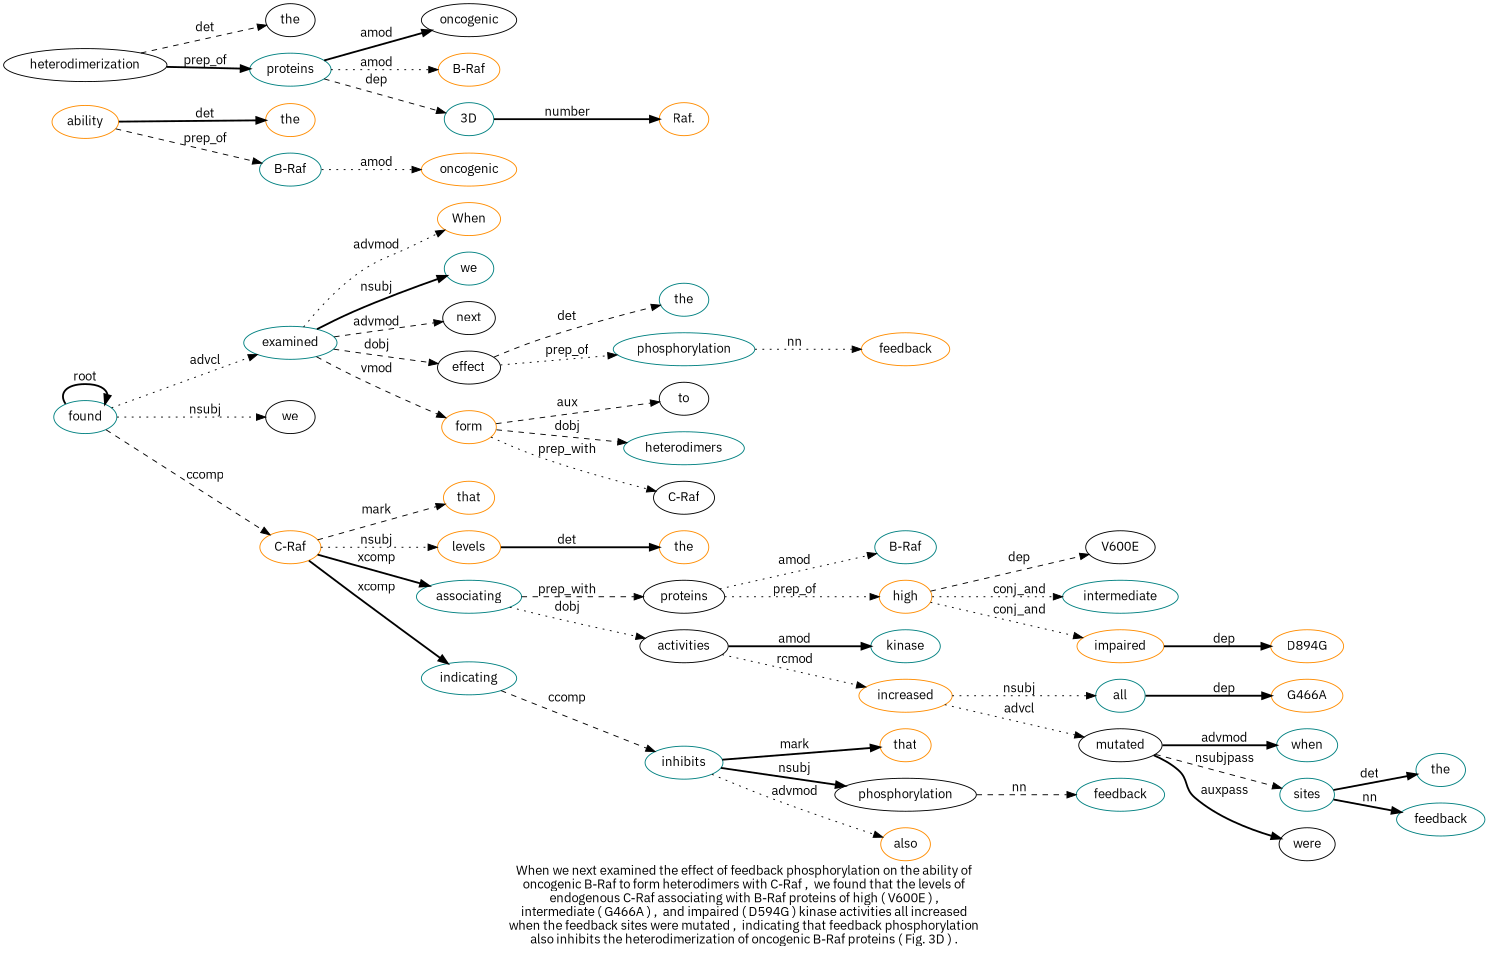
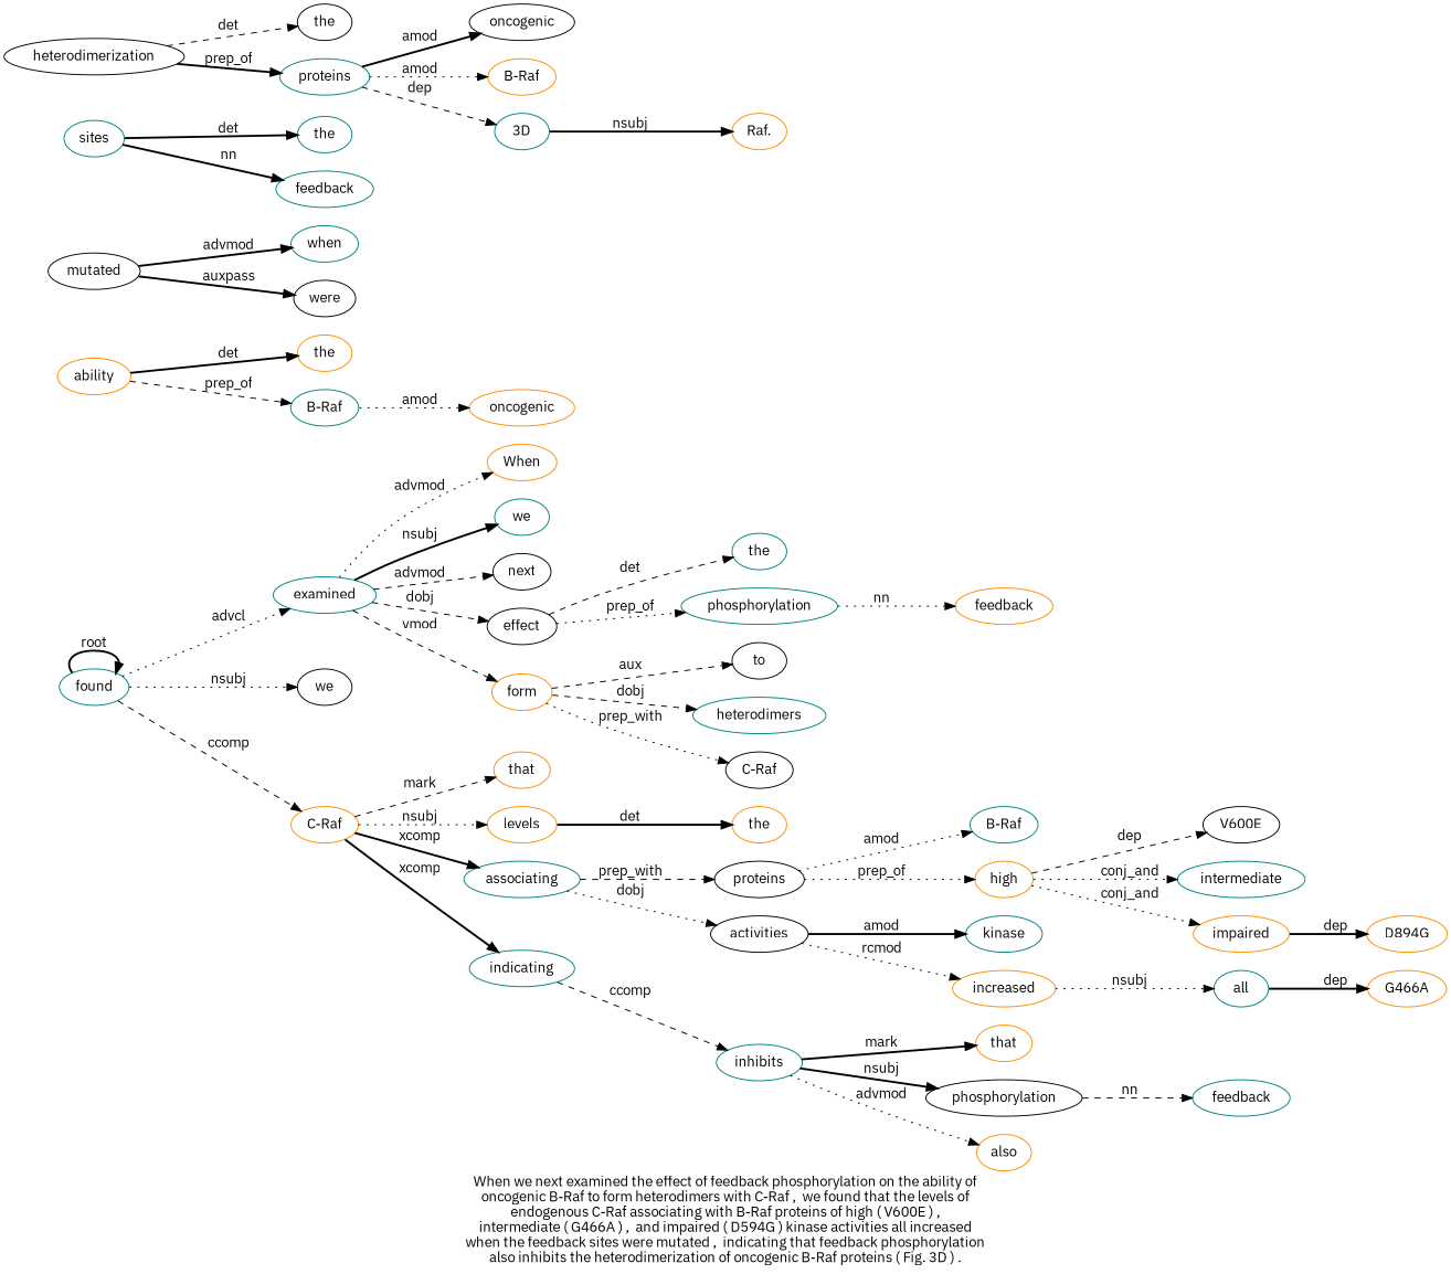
  digraph {
    fontname="IBM Plex Sans"
    label="When we next examined the effect of feedback phosphorylation on the ability of\noncogenic B-Raf to form heterodimers with C-Raf ,  we found that the levels of\nendogenous C-Raf associating with B-Raf proteins of high ( V600E ) ,\nintermediate ( G466A ) ,  and impaired ( D594G ) kinase activities all increased\nwhen the feedback sites were mutated ,  indicating that feedback phosphorylation\nalso inhibits the heterodimerization of oncogenic B-Raf proteins ( Fig. 3D ) ."
    rankdir=LR
    node [color=teal fillcolor=white fontname="IBM Plex Sans" style=filled]
    edge [fontname="IBM Plex Sans" style=dotted]
    n1 [label=examined]
    n2 [color=darkorange label=When]
    n3 [label=we]
    n4 [color=black label=next]
    n5 [color=black label=effect]
    n6 [color=darkorange label=form]
    n7 [label=the]
    n8 [label=phosphorylation]
    n9 [color=darkorange label=ability]
    n10 [color=darkorange label=the]
    n11 [label="B-Raf"]
    n12 [color=black label=to]
    n13 [label=heterodimers]
    n14 [color=black label="C-Raf"]
    n15 [label=found]
    n16 [color=black label=we]
    n17 [color=darkorange label="C-Raf"]
    n18 [color=darkorange label=that]
    n19 [color=darkorange label=levels]
    n20 [label=associating]
    n21 [label=indicating]
    n22 [color=darkorange label=feedback]
    n23 [color=darkorange label=oncogenic]
    n24 [color=darkorange label=the]
    n25 [color=black label=proteins]
    n26 [color=black label=activities]
    n27 [label=inhibits]
    n28 [label="B-Raf"]
    n29 [color=darkorange label=high]
    n30 [label=kinase]
    n31 [color=darkorange label=increased]
    n32 [color=black label=V600E]
    n33 [label=intermediate]
    n34 [color=darkorange label=impaired]
    n35 [color=darkorange label=D894G]
    n36 [color=darkorange label=G466A]
    n37 [label=all]
    n38 [color=black label=mutated]
    n39 [label=when]
    n40 [label=sites]
    n41 [color=black label=were]
    n42 [label=the]
    n43 [label=feedback]
    n44 [color=darkorange label=that]
    n45 [color=black label=phosphorylation]
    n46 [color=darkorange label=also]
    n47 [label=feedback]
    n48 [color=black label=heterodimerization]
    n49 [color=black label=the]
    n50 [label=proteins]
    n51 [color=black label=oncogenic]
    n52 [color=darkorange label="B-Raf"]
    n53 [label="3D"]
    n54 [color=darkorange label="Raf."]
    n1 -> n2 [label=advmod]
    n1 -> n3 [label=nsubj style=bold]
    n1 -> n4 [label=advmod style=dashed]
    n1 -> n5 [label=dobj style=dashed]
    n1 -> n6 [label=vmod style=dashed]
    n5 -> n7 [label=det style=dashed]
    n5 -> n8 [label=prep_of]
    n6 -> n12 [label=aux style=dashed]
    n6 -> n13 [label=dobj style=dashed]
    n6 -> n14 [label=prep_with]
    n8 -> n22 [label=nn]
    n9 -> n10 [label=det style=bold]
    n9 -> n11 [label=prep_of style=dashed]
    n11 -> n23 [label=amod]
    n15 -> n1 [label=advcl]
    n15 -> n15 [label=root style=bold]
    n15 -> n16 [label=nsubj]
    n15 -> n17 [label=ccomp style=dashed]
    n17 -> n18 [label=mark style=dashed]
    n17 -> n19 [label=nsubj]
    n17 -> n20 [label=xcomp style=bold]
    n17 -> n21 [label=xcomp style=bold]
    n19 -> n24 [label=det style=bold]
    n20 -> n25 [label=prep_with style=dashed]
    n20 -> n26 [label=dobj]
    n21 -> n27 [label=ccomp style=dashed]
    n25 -> n28 [label=amod]
    n25 -> n29 [label=prep_of]
    n26 -> n30 [label=amod style=bold]
    n26 -> n31 [label=rcmod]
    n27 -> n44 [label=mark style=bold]
    n27 -> n45 [label=nsubj style=bold]
    n27 -> n46 [label=advmod]
    n29 -> n32 [label=dep style=dashed]
    n29 -> n33 [label=conj_and]
    n29 -> n34 [label=conj_and]
    n31 -> n37 [label=nsubj]
-   n31 -> n38 [label=advcl]
    n34 -> n35 [label=dep style=bold]
    n37 -> n36 [label=dep style=bold]
    n38 -> n39 [label=advmod style=bold]
-   n38 -> n40 [label=nsubjpass style=dashed]
    n38 -> n41 [label=auxpass style=bold]
    n40 -> n42 [label=det style=bold]
    n40 -> n43 [label=nn style=bold]
    n45 -> n47 [label=nn style=dashed]
    n48 -> n49 [label=det style=dashed]
    n48 -> n50 [label=prep_of style=bold]
    n50 -> n51 [label=amod style=bold]
    n50 -> n52 [label=amod]
    n50 -> n53 [label=dep style=dashed]
-   n53 -> n54 [label=number style=bold]
+   n53 -> n54 [label=nsubj style=bold]
  }
